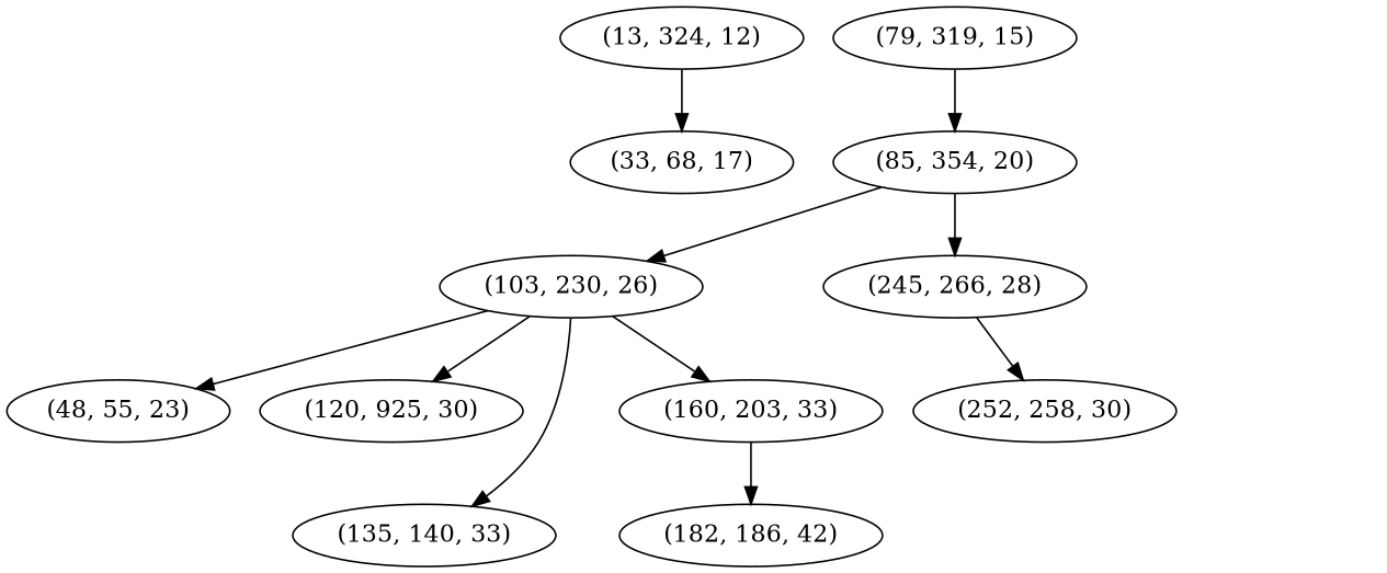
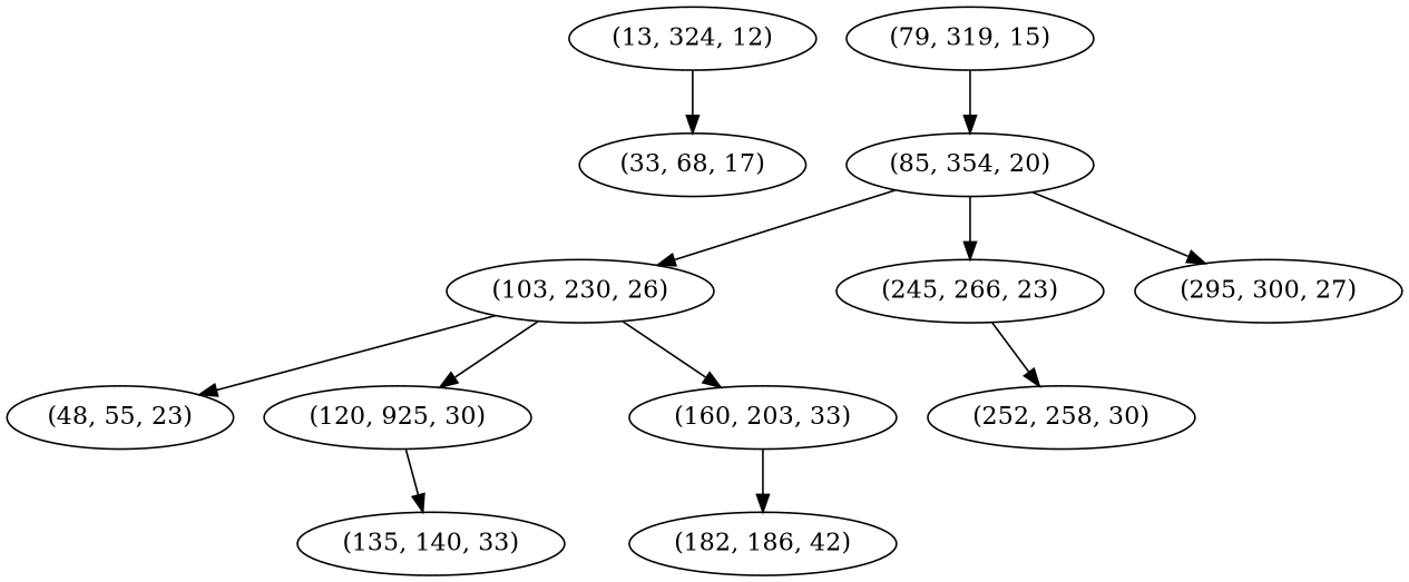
  digraph {
    "(13, 324, 12)"
    "(33, 68, 17)"
    n3 [label="(85, 354, 20)"]
    "(79, 319, 15)"
    "(103, 230, 26)"
-   "(245, 266, 23)" [label="(245, 266, 28)"]
+   "(245, 266, 23)"
+   "(295, 300, 27)"
    "(48, 55, 23)"
    n9 [label="(120, 925, 30)"]
    "(135, 140, 33)"
    "(160, 203, 33)"
    "(252, 258, 30)"
    "(182, 186, 42)"
    "(13, 324, 12)" -> "(33, 68, 17)"
    n3 -> "(103, 230, 26)"
    n3 -> "(245, 266, 23)"
+   n3 -> "(295, 300, 27)"
    "(79, 319, 15)" -> n3
    "(103, 230, 26)" -> "(48, 55, 23)"
    "(103, 230, 26)" -> n9
-   "(103, 230, 26)" -> "(135, 140, 33)"
+   n9 -> "(135, 140, 33)"
    "(103, 230, 26)" -> "(160, 203, 33)"
    "(245, 266, 23)" -> "(252, 258, 30)"
    "(160, 203, 33)" -> "(182, 186, 42)"
  }
